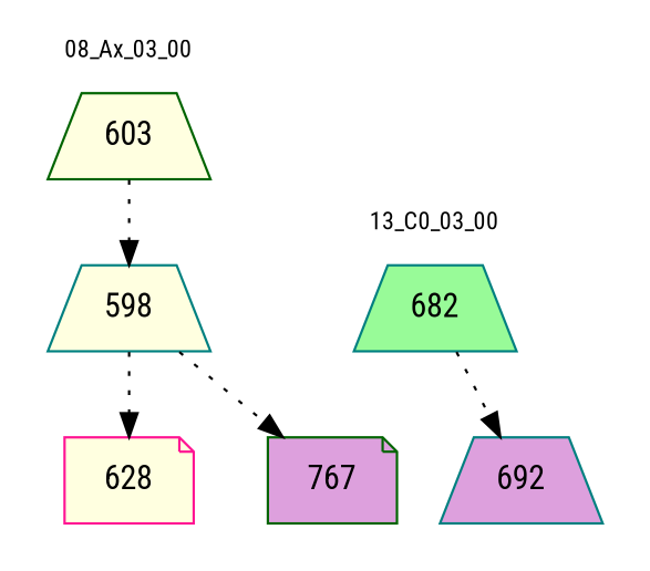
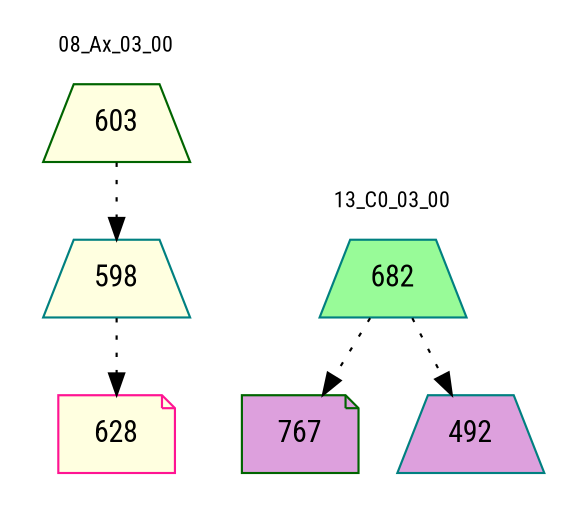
  digraph {
    fontname="Roboto Condensed"
    node [color=teal fillcolor=lightyellow fontname="Roboto Condensed" shape=trapezium style=filled]
    edge [color=black fontname="Roboto Condensed" style=dotted]
    n1 [color=darkgreen label=603]
    n2 [label=598]
    n3 [color=deeppink label=628 shape=note]
    n4 [fillcolor=palegreen label=682]
    n5 [color=darkgreen fillcolor=plum label=767 shape=note]
-   n6 [fillcolor=plum label=692]
+   n6 [fillcolor=plum label=492]
    subgraph cluster_1 {
      color=white
      fontsize=10
      label="08_Ax_03_00"
      n1
      n2
      n3
    }
    subgraph cluster_2 {
      color=white
      fontsize=10
      label="13_C0_03_00"
      n4
      n5
      n6
    }
    n1 -> n2
    n2 -> n3
-   n2 -> n5
+   n4 -> n5
    n4 -> n6
  }
